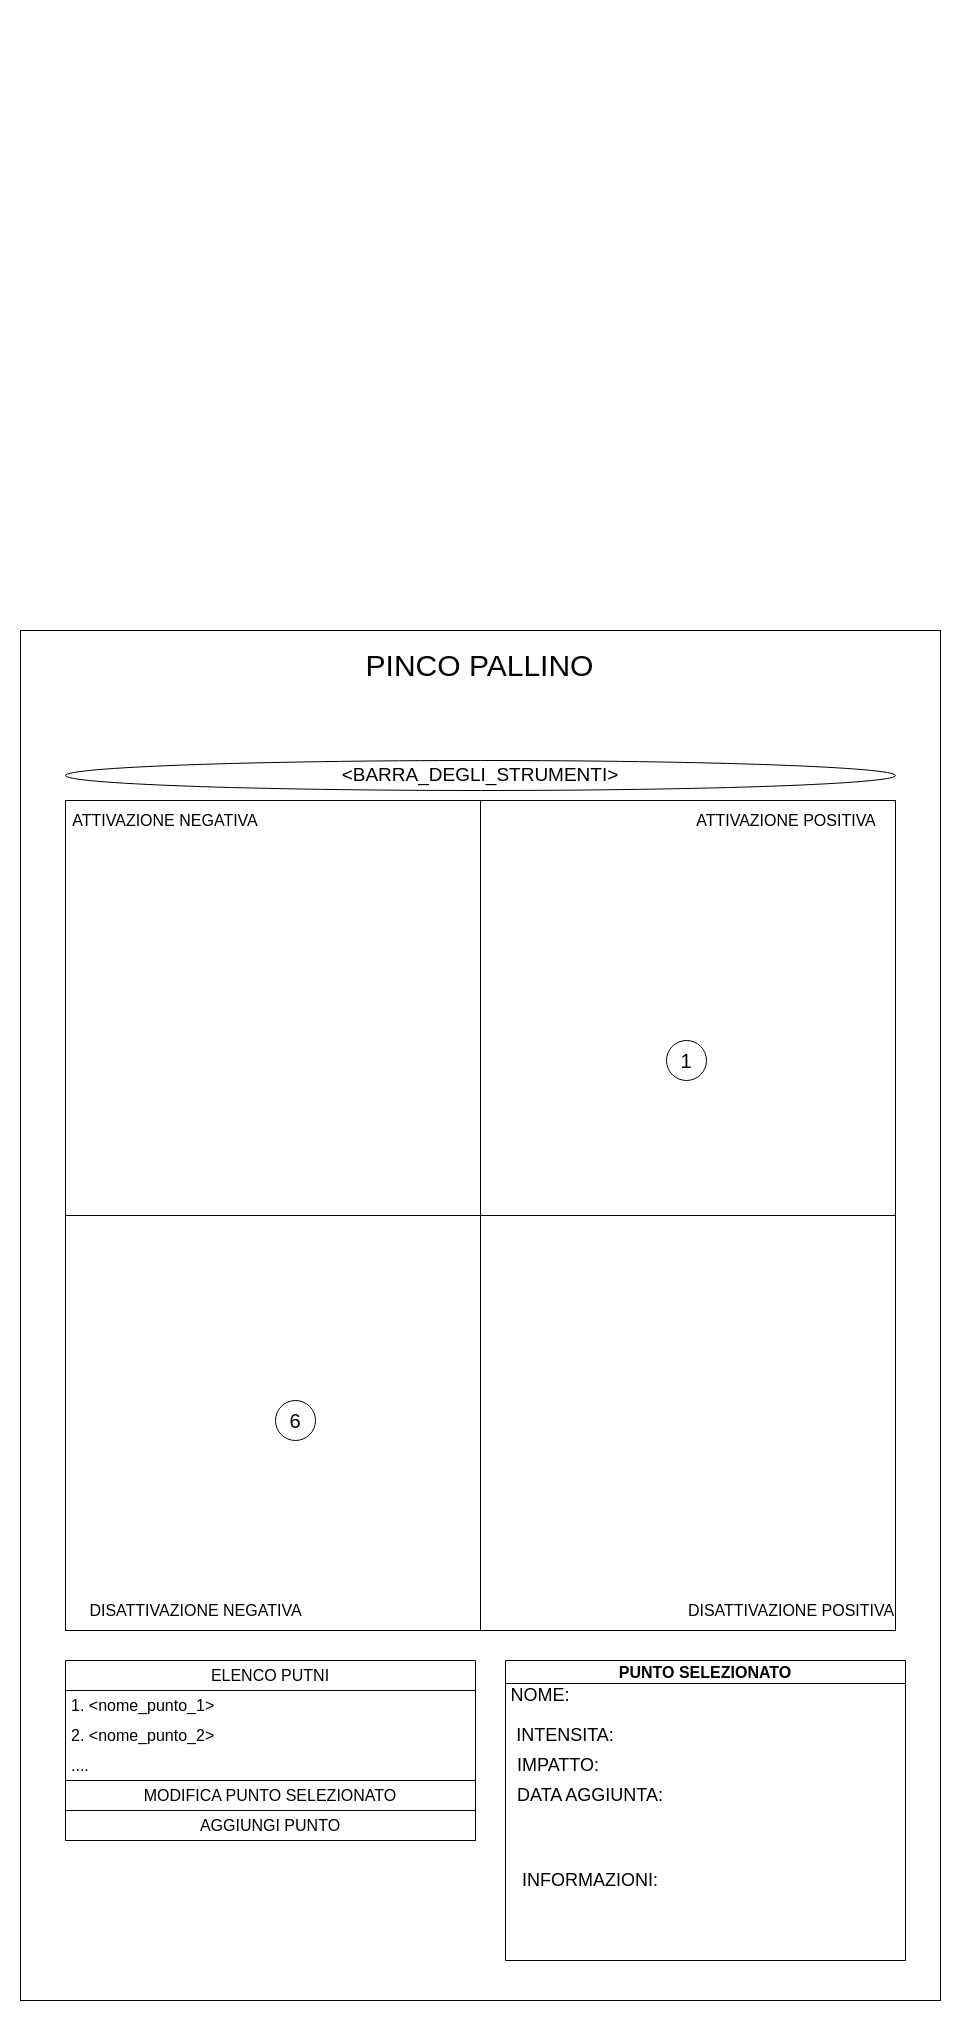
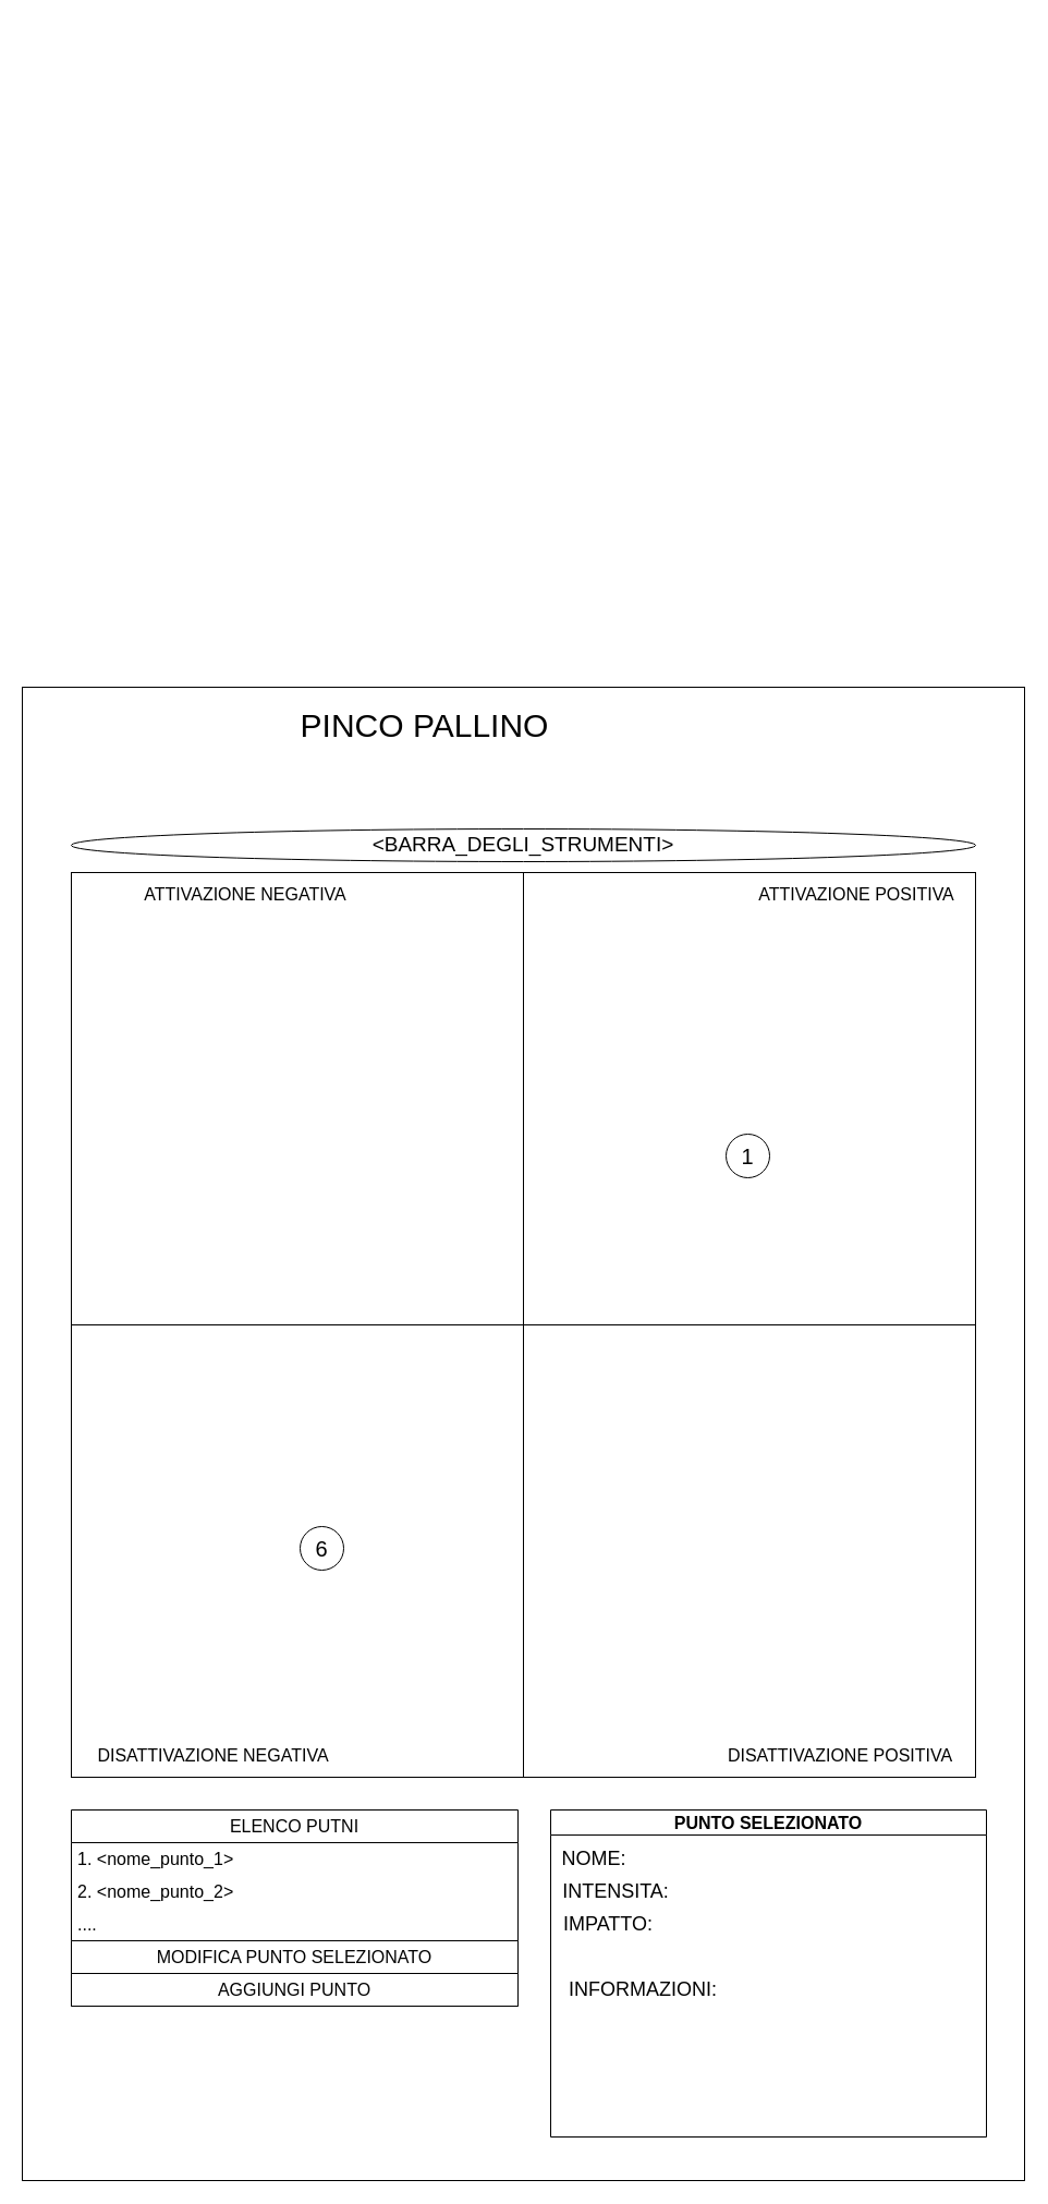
  <mxCell id="0" />
  <mxCell id="1" parent="0" />
  <mxCell id="2" value="" style="rounded=0;whiteSpace=wrap;html=1;" vertex="1" parent="1"><mxGeometry x="20" y="630" width="920" height="1370" as="geometry" /></mxCell>
  <mxCell id="3" value="" style="group" vertex="1" connectable="0" parent="1"><mxGeometry x="45" y="20" width="851" height="1610" as="geometry" /></mxCell>
  <mxCell id="4" value="" style="group" vertex="1" connectable="0" parent="3"><mxGeometry x="20" y="780" width="831" height="830" as="geometry" /></mxCell>
  <mxCell id="5" value="" style="whiteSpace=wrap;html=1;aspect=fixed;container=0;" vertex="1" parent="4"><mxGeometry width="830" height="830" as="geometry" /></mxCell>
  <mxCell id="6" value="&lt;font style=&quot;font-size: 16px;&quot;&gt;ATTIVAZIONE POSITIVA&lt;/font&gt;" style="text;html=1;strokeColor=none;fillColor=none;align=center;verticalAlign=middle;whiteSpace=wrap;rounded=0;container=0;" vertex="1" parent="4"><mxGeometry x="621" y="5" width="200" height="30" as="geometry" /></mxCell>
- <mxCell id="7" value="&lt;font style=&quot;font-size: 16px;&quot;&gt;ATTIVAZIONE NEGATIVA&lt;/font&gt;" style="text;html=1;strokeColor=none;fillColor=none;align=center;verticalAlign=middle;whiteSpace=wrap;rounded=0;container=0;" vertex="1" parent="4"><mxGeometry y="5" width="200" height="30" as="geometry" /></mxCell>
+ <mxCell id="7" value="&lt;font style=&quot;font-size: 16px;&quot;&gt;ATTIVAZIONE NEGATIVA&lt;/font&gt;" style="text;html=1;strokeColor=none;fillColor=none;align=center;verticalAlign=middle;whiteSpace=wrap;rounded=0;container=0;" vertex="1" parent="4"><mxGeometry x="60" y="5" width="200" height="30" as="geometry" /></mxCell>
  <mxCell id="8" value="&lt;font style=&quot;font-size: 16px;&quot;&gt;DISATTIVAZIONE NEGATIVA&lt;/font&gt;" style="text;html=1;strokeColor=none;fillColor=none;align=center;verticalAlign=middle;whiteSpace=wrap;rounded=0;container=0;" vertex="1" parent="4"><mxGeometry x="15" y="795" width="231" height="30" as="geometry" /></mxCell>
- <mxCell id="9" value="&lt;font style=&quot;font-size: 16px;&quot;&gt;DISATTIVAZIONE POSITIVA&lt;/font&gt;" style="text;html=1;strokeColor=none;fillColor=none;align=center;verticalAlign=middle;whiteSpace=wrap;rounded=0;container=0;" vertex="1" parent="4"><mxGeometry x="621" y="795" width="210" height="30" as="geometry" /></mxCell>
+ <mxCell id="9" value="&lt;font style=&quot;font-size: 16px;&quot;&gt;DISATTIVAZIONE POSITIVA&lt;/font&gt;" style="text;html=1;strokeColor=none;fillColor=none;align=center;verticalAlign=middle;whiteSpace=wrap;rounded=0;container=0;" vertex="1" parent="4"><mxGeometry x="601" y="795" width="210" height="30" as="geometry" /></mxCell>
  <mxCell id="10" value="" style="endArrow=none;html=1;rounded=0;entryX=0;entryY=0.5;entryDx=0;entryDy=0;exitX=1;exitY=0.5;exitDx=0;exitDy=0;" edge="1" parent="4" source="5" target="5"><mxGeometry width="50" height="50" relative="1" as="geometry"><mxPoint x="466" y="738" as="sourcePoint" /><mxPoint x="516" y="688" as="targetPoint" /></mxGeometry></mxCell>
  <mxCell id="11" value="" style="endArrow=none;html=1;rounded=0;entryX=0.5;entryY=0;entryDx=0;entryDy=0;exitX=0.5;exitY=1;exitDx=0;exitDy=0;" edge="1" parent="4" source="5" target="5"><mxGeometry width="50" height="50" relative="1" as="geometry"><mxPoint x="466" y="738" as="sourcePoint" /><mxPoint x="516" y="688" as="targetPoint" /></mxGeometry></mxCell>
  <mxCell id="12" value="" style="group" vertex="1" connectable="0" parent="4"><mxGeometry x="601" y="240" width="40" height="40" as="geometry" /></mxCell>
  <mxCell id="13" value="&lt;font style=&quot;font-size: 24px;&quot;&gt;1&lt;/font&gt;" style="text;html=1;strokeColor=none;fillColor=none;align=center;verticalAlign=middle;whiteSpace=wrap;rounded=0;" vertex="1" parent="4"><mxGeometry x="220" y="605" width="20" height="30" as="geometry" /></mxCell>
  <mxCell id="14" value="&lt;font style=&quot;font-size: 20px;&quot;&gt;6&lt;/font&gt;" style="ellipse;whiteSpace=wrap;html=1;aspect=fixed;" vertex="1" parent="4"><mxGeometry x="210" y="600" width="40" height="40" as="geometry" /></mxCell>
  <mxCell id="15" value="&lt;font style=&quot;font-size: 20px;&quot;&gt;1&lt;/font&gt;" style="ellipse;whiteSpace=wrap;html=1;aspect=fixed;" vertex="1" parent="4"><mxGeometry x="601" y="240" width="40" height="40" as="geometry" /></mxCell>
- <mxCell id="16" value="&lt;font style=&quot;font-size: 30px;&quot;&gt;PINCO PALLINO&lt;/font&gt;" style="text;html=1;strokeColor=none;fillColor=none;align=center;verticalAlign=middle;whiteSpace=wrap;rounded=0;" vertex="1" parent="1"><mxGeometry x="317" y="650" width="325" height="30" as="geometry" /></mxCell>
+ <mxCell id="16" value="&lt;font style=&quot;font-size: 30px;&quot;&gt;PINCO PALLINO&lt;/font&gt;" style="text;html=1;strokeColor=none;fillColor=none;align=center;verticalAlign=middle;whiteSpace=wrap;rounded=0;" vertex="1" parent="1"><mxGeometry x="227" y="650" width="325" height="30" as="geometry" /></mxCell>
  <mxCell id="17" value="&lt;font style=&quot;font-size: 19px;&quot;&gt;&amp;lt;BARRA_DEGLI_STRUMENTI&amp;gt;&lt;/font&gt;" style="ellipse;whiteSpace=wrap;html=1;" vertex="1" parent="1"><mxGeometry x="65" y="760" width="830" height="30" as="geometry" /></mxCell>
  <mxCell id="18" value="&lt;font style=&quot;font-size: 16px;&quot;&gt;ELENCO PUTNI&lt;/font&gt;" style="swimlane;fontStyle=0;childLayout=stackLayout;horizontal=1;startSize=30;horizontalStack=0;resizeParent=1;resizeParentMax=0;resizeLast=0;collapsible=1;marginBottom=0;whiteSpace=wrap;html=1;" vertex="1" parent="1"><mxGeometry x="65" y="1660" width="410" height="120" as="geometry" /></mxCell>
  <mxCell id="19" value="&lt;font style=&quot;&quot;&gt;&lt;font style=&quot;font-size: 16px;&quot;&gt;1. &amp;lt;nome_punto_1&amp;gt;&lt;/font&gt;&lt;br&gt;&lt;/font&gt;" style="text;strokeColor=none;fillColor=none;align=left;verticalAlign=middle;spacingLeft=4;spacingRight=4;overflow=hidden;points=[[0,0.5],[1,0.5]];portConstraint=eastwest;rotatable=0;whiteSpace=wrap;html=1;" vertex="1" parent="18"><mxGeometry y="30" width="410" height="30" as="geometry" /></mxCell>
  <mxCell id="20" value="&lt;font style=&quot;font-size: 16px;&quot;&gt;2. &amp;lt;nome_punto_2&amp;gt;&lt;/font&gt;" style="text;strokeColor=none;fillColor=none;align=left;verticalAlign=middle;spacingLeft=4;spacingRight=4;overflow=hidden;points=[[0,0.5],[1,0.5]];portConstraint=eastwest;rotatable=0;whiteSpace=wrap;html=1;" vertex="1" parent="18"><mxGeometry y="60" width="410" height="30" as="geometry" /></mxCell>
  <mxCell id="21" value="&lt;font style=&quot;font-size: 16px;&quot;&gt;....&lt;/font&gt;" style="text;strokeColor=none;fillColor=none;align=left;verticalAlign=middle;spacingLeft=4;spacingRight=4;overflow=hidden;points=[[0,0.5],[1,0.5]];portConstraint=eastwest;rotatable=0;whiteSpace=wrap;html=1;" vertex="1" parent="18"><mxGeometry y="90" width="410" height="30" as="geometry" /></mxCell>
  <mxCell id="22" value="&lt;font style=&quot;font-size: 16px;&quot;&gt;PUNTO SELEZIONATO&lt;/font&gt;" style="swimlane;whiteSpace=wrap;html=1;" vertex="1" parent="1"><mxGeometry x="505" y="1660" width="400" height="300" as="geometry" /></mxCell>
- <mxCell id="23" value="&lt;font style=&quot;font-size: 18px;&quot;&gt;NOME:&lt;/font&gt;" style="text;html=1;strokeColor=none;fillColor=none;align=center;verticalAlign=middle;whiteSpace=wrap;rounded=0;" vertex="1" parent="22"><mxGeometry x="5" y="20" width="60" height="30" as="geometry" /></mxCell>
- <mxCell id="24" value="&lt;font style=&quot;font-size: 18px;&quot;&gt;DATA AGGIUNTA:&lt;/font&gt;" style="text;html=1;strokeColor=none;fillColor=none;align=center;verticalAlign=middle;whiteSpace=wrap;rounded=0;" vertex="1" parent="22"><mxGeometry x="10" y="120" width="150" height="30" as="geometry" /></mxCell>
+ <mxCell id="23" value="&lt;font style=&quot;font-size: 18px;&quot;&gt;NOME:&lt;/font&gt;" style="text;html=1;strokeColor=none;fillColor=none;align=center;verticalAlign=middle;whiteSpace=wrap;rounded=0;" vertex="1" parent="22"><mxGeometry x="10" y="30" width="60" height="30" as="geometry" /></mxCell>
  <mxCell id="25" value="&lt;div style=&quot;&quot;&gt;&lt;span style=&quot;font-size: 18px; background-color: initial;&quot;&gt;IMPATTO:&lt;/span&gt;&lt;/div&gt;" style="text;html=1;strokeColor=none;fillColor=none;align=left;verticalAlign=middle;whiteSpace=wrap;rounded=0;" vertex="1" parent="22"><mxGeometry x="10" y="90" width="150" height="30" as="geometry" /></mxCell>
  <mxCell id="26" value="&lt;font style=&quot;font-size: 18px;&quot;&gt;INTENSITA:&lt;br&gt;&lt;/font&gt;" style="text;html=1;strokeColor=none;fillColor=none;align=center;verticalAlign=middle;whiteSpace=wrap;rounded=0;" vertex="1" parent="1"><mxGeometry x="535" y="1720" width="60" height="30" as="geometry" /></mxCell>
- <mxCell id="27" value="&lt;font style=&quot;font-size: 18px;&quot;&gt;INFORMAZIONI:&lt;/font&gt;" style="text;html=1;strokeColor=none;fillColor=none;align=center;verticalAlign=middle;whiteSpace=wrap;rounded=0;" vertex="1" parent="1"><mxGeometry x="515" y="1865" width="150" height="30" as="geometry" /></mxCell>
+ <mxCell id="27" value="&lt;font style=&quot;font-size: 18px;&quot;&gt;INFORMAZIONI:&lt;/font&gt;" style="text;html=1;strokeColor=none;fillColor=none;align=center;verticalAlign=middle;whiteSpace=wrap;rounded=0;" vertex="1" parent="1"><mxGeometry x="515" y="1810" width="150" height="30" as="geometry" /></mxCell>
  <mxCell id="28" value="&lt;font style=&quot;font-size: 16px;&quot;&gt;MODIFICA PUNTO SELEZIONATO&lt;/font&gt;" style="swimlane;fontStyle=0;childLayout=stackLayout;horizontal=1;startSize=30;horizontalStack=0;resizeParent=1;resizeParentMax=0;resizeLast=0;collapsible=1;marginBottom=0;whiteSpace=wrap;html=1;" vertex="1" parent="1"><mxGeometry x="65" y="1780" width="410" height="60" as="geometry" /></mxCell>
  <mxCell id="29" value="&lt;font style=&quot;&quot;&gt;&lt;br&gt;&lt;/font&gt;" style="text;strokeColor=none;fillColor=none;align=left;verticalAlign=middle;spacingLeft=4;spacingRight=4;overflow=hidden;points=[[0,0.5],[1,0.5]];portConstraint=eastwest;rotatable=0;whiteSpace=wrap;html=1;" vertex="1" parent="28"><mxGeometry y="30" width="410" as="geometry" /></mxCell>
  <mxCell id="30" value="&lt;font style=&quot;font-size: 16px;&quot;&gt;AGGIUNGI PUNTO&lt;br&gt;&lt;/font&gt;" style="swimlane;fontStyle=0;childLayout=stackLayout;horizontal=1;startSize=30;horizontalStack=0;resizeParent=1;resizeParentMax=0;resizeLast=0;collapsible=1;marginBottom=0;whiteSpace=wrap;html=1;" vertex="1" parent="28"><mxGeometry y="30" width="410" height="30" as="geometry" /></mxCell>
  <mxCell id="31" value="&lt;font style=&quot;&quot;&gt;&lt;br&gt;&lt;/font&gt;" style="text;strokeColor=none;fillColor=none;align=left;verticalAlign=middle;spacingLeft=4;spacingRight=4;overflow=hidden;points=[[0,0.5],[1,0.5]];portConstraint=eastwest;rotatable=0;whiteSpace=wrap;html=1;" vertex="1" parent="30"><mxGeometry y="30" width="410" as="geometry" /></mxCell>
